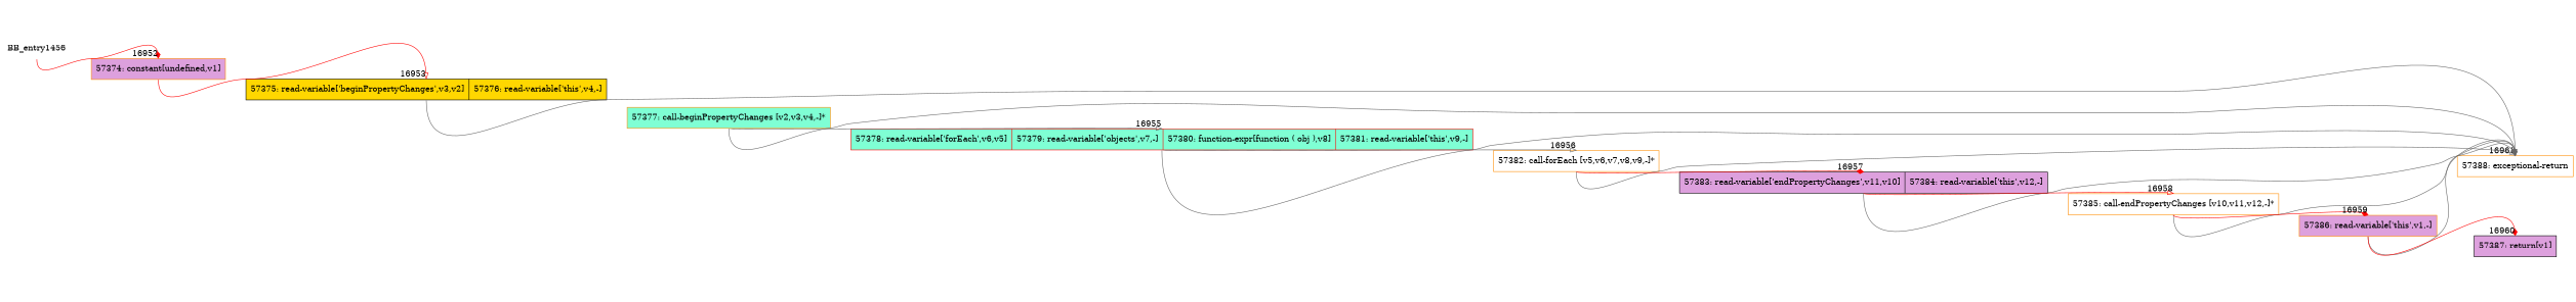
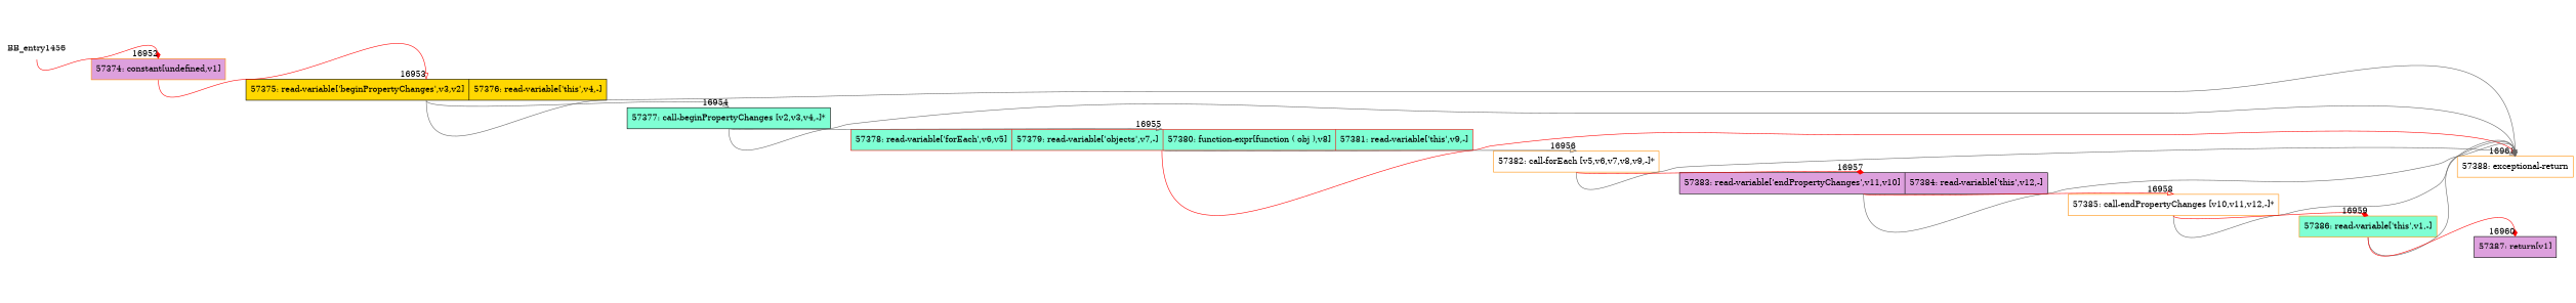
  digraph {
    rankdir=LR
    node [color=black fillcolor=white shape=record style=filled]
    edge [arrowhead=onormal color=gray40 headport=n tailport=s]
    n1 [label=BB_entry1456 shape=none]
    n2 [color=darkorange fillcolor=plum label="{57374: constant[undefined,v1]}"]
    n3 [fillcolor=gold label="{57375: read-variable['beginPropertyChanges',v3,v2]|57376: read-variable['this',v4,-]}"]
-   n4 [color=darkorange fillcolor=aquamarine label="{57377: call-beginPropertyChanges [v2,v3,v4,-]*}"]
+   n4 [fillcolor=aquamarine label="{57377: call-beginPropertyChanges [v2,v3,v4,-]*}"]
    n5 [color=darkorange label="{57388: exceptional-return}"]
    n6 [color=red fillcolor=aquamarine label="{57378: read-variable['forEach',v6,v5]|57379: read-variable['objects',v7,-]|57380: function-expr[function ( obj ),v8]|57381: read-variable['this',v9,-]}"]
    n7 [color=darkorange label="{57382: call-forEach [v5,v6,v7,v8,v9,-]*}"]
    n8 [fillcolor=plum label="{57383: read-variable['endPropertyChanges',v11,v10]|57384: read-variable['this',v12,-]}"]
    n9 [color=darkorange label="{57385: call-endPropertyChanges [v10,v11,v12,-]*}"]
-   n10 [color=darkorange fillcolor=plum label="{57386: read-variable['this',v1,-]}"]
+   n10 [color=darkorange fillcolor=aquamarine label="{57386: read-variable['this',v1,-]}"]
    n11 [fillcolor=plum label="{57387: return[v1]}"]
    n1 -> n2 [arrowhead=diamond color=red headlabel="    16952"]
    n2 -> n3 [color=red headlabel="      16953"]
+   n3 -> n4 [headlabel="      16954"]
    n3 -> n5 [headlabel="      16961"]
    n4 -> n5 [arrowhead=diamond]
    n4 -> n6 [headlabel="      16955"]
-   n6 -> n5
+   n6 -> n5 [color=red]
    n6 -> n7 [headlabel="      16956"]
    n7 -> n5
    n7 -> n8 [arrowhead=diamond color=red headlabel="      16957"]
    n8 -> n5
    n8 -> n9 [color=red headlabel="      16958"]
    n9 -> n5 [arrowhead=diamond]
    n9 -> n10 [arrowhead=diamond color=red headlabel="      16959"]
    n10 -> n5
    n10 -> n11 [arrowhead=diamond color=red headlabel="      16960"]
  }
